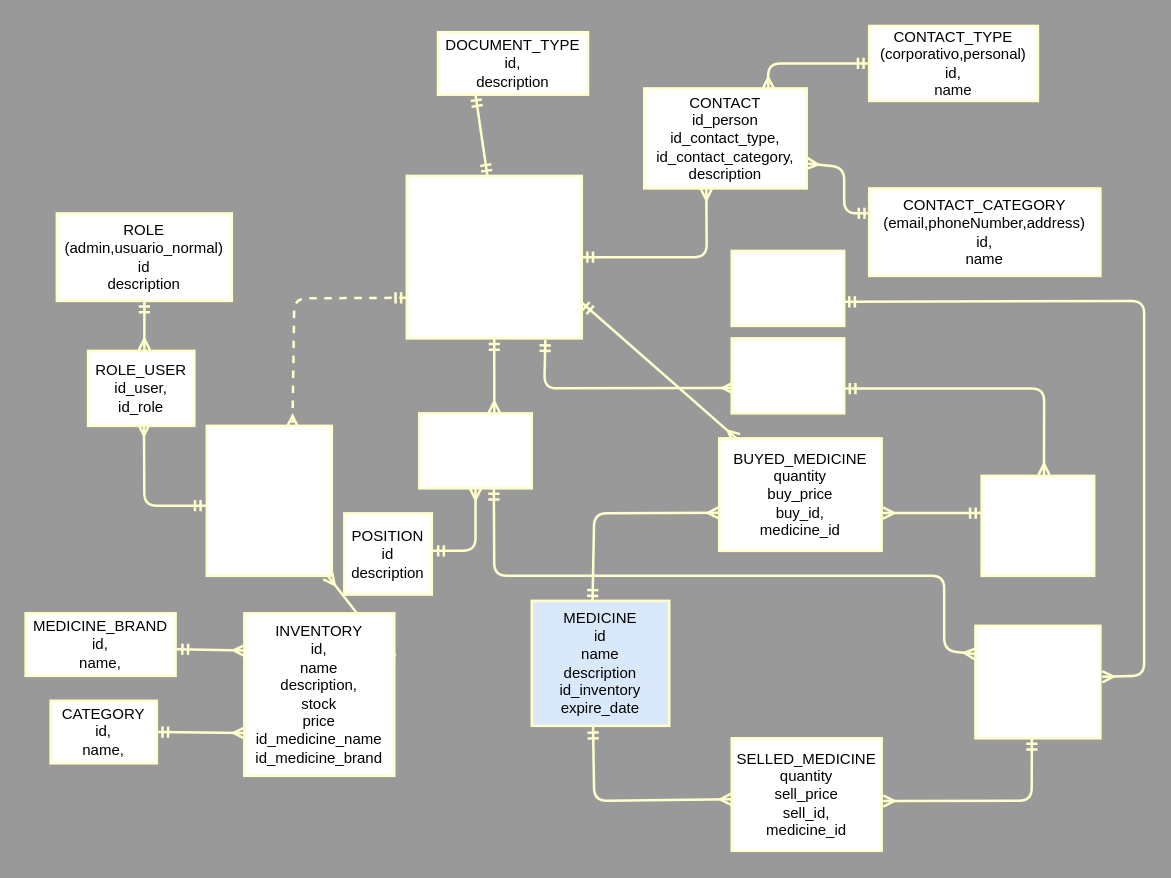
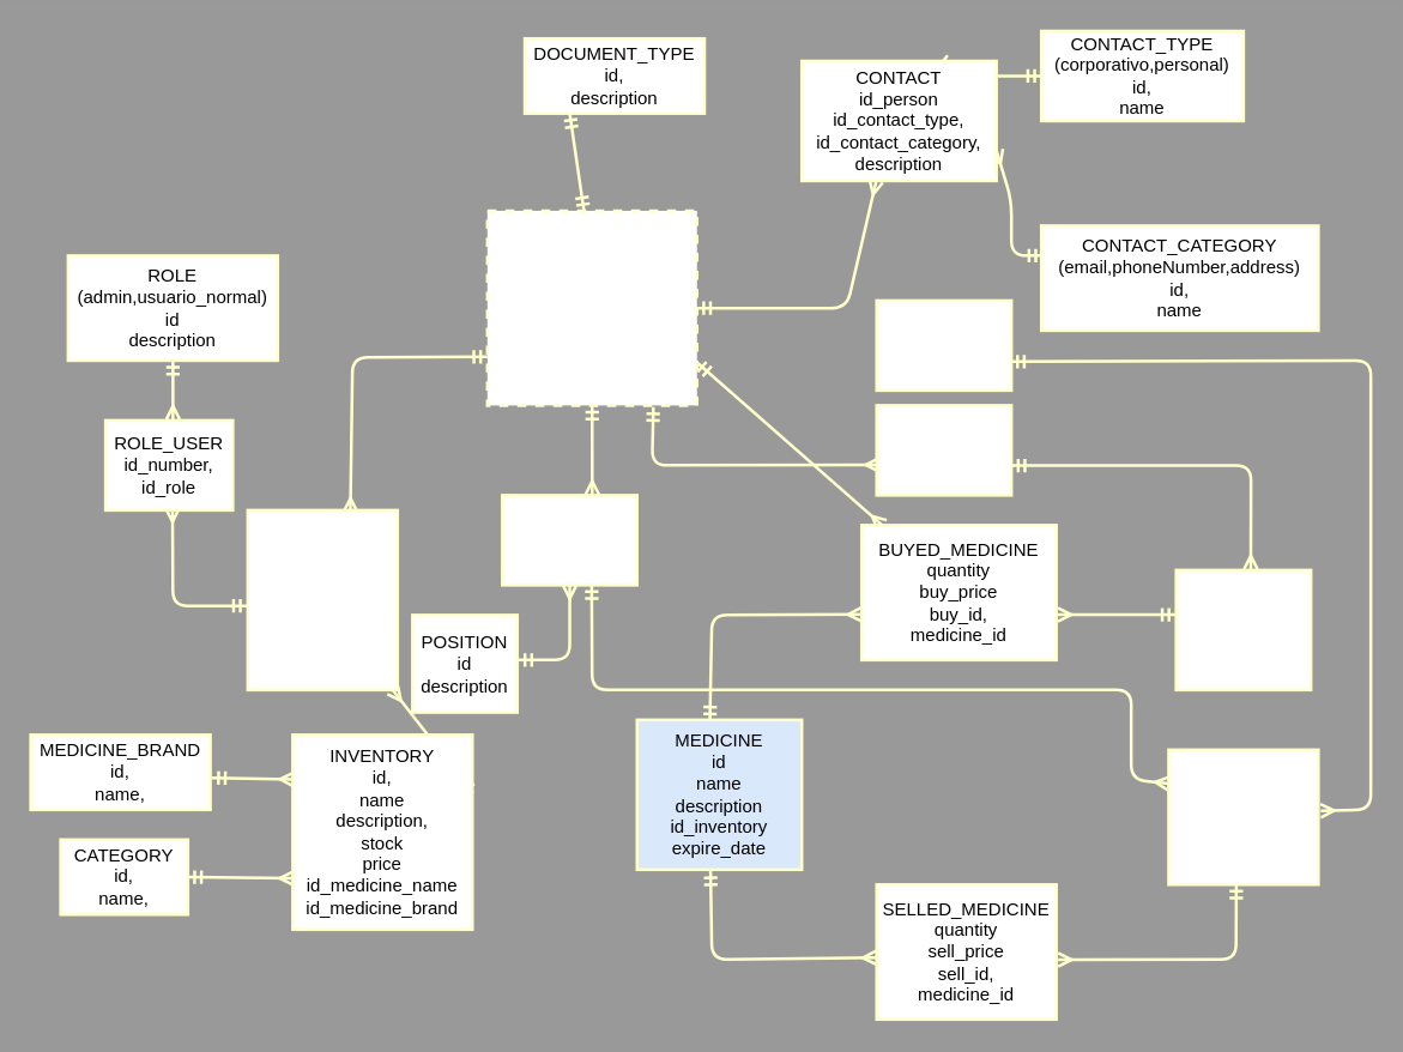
  <mxCell id="0" />
  <mxCell id="1" parent="0" />
  <mxCell id="2" style="edgeStyle=none;html=1;exitX=0.446;exitY=1.01;exitDx=0;exitDy=0;entryX=-0.003;entryY=0.542;entryDx=0;entryDy=0;strokeColor=#FFFFCC;strokeWidth=2;startArrow=ERmandOne;startFill=0;endArrow=ERmany;endFill=0;entryPerimeter=0;exitPerimeter=0;" parent="1" source="36" target="33" edge="1"><mxGeometry relative="1" as="geometry"><Array as="points"><mxPoint x="475" y="640" /></Array></mxGeometry></mxCell>
  <mxCell id="3" style="edgeStyle=none;html=1;exitX=1.004;exitY=0.3;exitDx=0;exitDy=0;strokeColor=#FFFFCC;strokeWidth=2;startArrow=ERmandOne;startFill=0;endArrow=ERmany;endFill=0;exitPerimeter=0;" parent="1" source="4" target="8" edge="1"><mxGeometry relative="1" as="geometry" /></mxCell>
  <mxCell id="4" value="INVENTORY&lt;br&gt;id,&lt;br&gt;name&lt;br&gt;description,&lt;br&gt;stock&lt;br&gt;price&lt;br&gt;id_medicine_name&lt;br&gt;id_medicine_brand" style="whiteSpace=wrap;html=1;strokeWidth=2;strokeColor=#FFFFCC;" parent="1" vertex="1"><mxGeometry x="195" y="490" width="120" height="130" as="geometry" /></mxCell>
  <mxCell id="5" style="edgeStyle=none;html=1;exitX=0.5;exitY=1;exitDx=0;exitDy=0;entryX=0.53;entryY=-0.011;entryDx=0;entryDy=0;fontColor=#FFFFFF;endArrow=ERmany;endFill=0;startArrow=ERmandOne;startFill=0;strokeColor=#FFFFCC;strokeWidth=2;entryPerimeter=0;" parent="1" source="6" target="9" edge="1"><mxGeometry relative="1" as="geometry"><Array as="points" /></mxGeometry></mxCell>
  <mxCell id="6" value="ROLE&lt;br&gt;(admin,usuario_normal)&lt;br&gt;id&lt;br&gt;description" style="whiteSpace=wrap;html=1;strokeWidth=2;strokeColor=#FFFFCC;" parent="1" vertex="1"><mxGeometry x="45" y="170" width="140" height="70" as="geometry" /></mxCell>
  <mxCell id="7" style="edgeStyle=none;html=1;exitX=-0.005;exitY=0.532;exitDx=0;exitDy=0;entryX=0.526;entryY=0.979;entryDx=0;entryDy=0;strokeColor=#FFFFCC;strokeWidth=2;fontColor=#FFFFFF;startArrow=ERmandOne;startFill=0;endArrow=ERmany;endFill=0;exitPerimeter=0;entryPerimeter=0;" parent="1" source="8" target="9" edge="1"><mxGeometry relative="1" as="geometry"><Array as="points"><mxPoint x="115" y="404" /></Array></mxGeometry></mxCell>
  <mxCell id="8" value="USER&lt;br&gt;id,&lt;br&gt;id_person&lt;br&gt;username,&lt;br&gt;password,&lt;br&gt;email,&lt;br&gt;Access_token,&lt;br&gt;refresh_token" style="whiteSpace=wrap;html=1;fontColor=#FFFFFF;strokeWidth=2;strokeColor=#FFFFCC;" parent="1" vertex="1"><mxGeometry x="165" y="340" width="100" height="120" as="geometry" /></mxCell>
- <mxCell id="9" value="ROLE_USER&lt;br&gt;id_user,&lt;br&gt;id_role" style="whiteSpace=wrap;html=1;strokeWidth=2;strokeColor=#FFFFCC;" parent="1" vertex="1"><mxGeometry x="70" y="280" width="85" height="60" as="geometry" /></mxCell>
+ <mxCell id="9" value="ROLE_USER&lt;br&gt;id_number,&lt;br&gt;id_role" style="whiteSpace=wrap;html=1;strokeWidth=2;strokeColor=#FFFFCC;" parent="1" vertex="1"><mxGeometry x="70" y="280" width="85" height="60" as="geometry" /></mxCell>
  <mxCell id="10" style="edgeStyle=none;html=1;exitX=1;exitY=0.5;exitDx=0;exitDy=0;strokeColor=#FFFFCC;strokeWidth=2;fontColor=#FFFFFF;startArrow=ERmandOne;startFill=0;endArrow=ERmany;endFill=0;entryX=0.382;entryY=1.003;entryDx=0;entryDy=0;entryPerimeter=0;" parent="1" source="17" target="24" edge="1"><mxGeometry relative="1" as="geometry"><Array as="points"><mxPoint x="565" y="205" /></Array></mxGeometry></mxCell>
  <mxCell id="11" style="edgeStyle=none;html=1;exitX=1;exitY=0.669;exitDx=0;exitDy=0;entryX=0.554;entryY=-0.008;entryDx=0;entryDy=0;strokeColor=#FFFFCC;strokeWidth=2;startArrow=ERmandOne;startFill=0;endArrow=ERmany;endFill=0;exitPerimeter=0;entryPerimeter=0;" parent="1" source="39" target="28" edge="1"><mxGeometry relative="1" as="geometry"><Array as="points"><mxPoint x="835" y="310" /></Array></mxGeometry></mxCell>
  <mxCell id="12" style="edgeStyle=none;html=1;exitX=0.792;exitY=1.008;exitDx=0;exitDy=0;entryX=0.018;entryY=0.661;entryDx=0;entryDy=0;entryPerimeter=0;strokeColor=#FFFFCC;strokeWidth=2;startArrow=ERmandOne;startFill=0;endArrow=ERmany;endFill=0;exitPerimeter=0;" parent="1" source="17" target="39" edge="1"><mxGeometry relative="1" as="geometry"><Array as="points"><mxPoint x="435" y="310" /></Array></mxGeometry></mxCell>
  <mxCell id="13" style="edgeStyle=none;html=1;exitX=0.5;exitY=1;exitDx=0;exitDy=0;entryX=0.667;entryY=-0.009;entryDx=0;entryDy=0;entryPerimeter=0;strokeColor=#FFFFCC;strokeWidth=2;startArrow=ERmandOne;startFill=0;endArrow=ERmany;endFill=0;" parent="1" source="17" target="41" edge="1"><mxGeometry relative="1" as="geometry" /></mxCell>
- <mxCell id="14" style="edgeStyle=none;html=1;exitX=0;exitY=0.75;exitDx=0;exitDy=0;entryX=0.685;entryY=0.008;entryDx=0;entryDy=0;strokeColor=#FFFFCC;strokeWidth=2;startArrow=ERmandOne;startFill=0;endArrow=ERmany;endFill=0;entryPerimeter=0;fillColor=#ffe6cc;dashed=1;" parent="1" source="17" target="8" edge="1"><mxGeometry relative="1" as="geometry"><Array as="points"><mxPoint x="235" y="238" /></Array></mxGeometry></mxCell>
+ <mxCell id="14" style="edgeStyle=none;html=1;exitX=0;exitY=0.75;exitDx=0;exitDy=0;entryX=0.685;entryY=0.008;entryDx=0;entryDy=0;strokeColor=#FFFFCC;strokeWidth=2;startArrow=ERmandOne;startFill=0;endArrow=ERmany;endFill=0;entryPerimeter=0;fillColor=#ffe6cc;" parent="1" source="17" target="8" edge="1"><mxGeometry relative="1" as="geometry"><Array as="points"><mxPoint x="235" y="238" /></Array></mxGeometry></mxCell>
  <mxCell id="15" style="edgeStyle=none;html=1;exitX=0.995;exitY=0.679;exitDx=0;exitDy=0;entryX=1.015;entryY=0.453;entryDx=0;entryDy=0;entryPerimeter=0;strokeColor=#FFFFCC;strokeWidth=2;startArrow=ERmandOne;startFill=0;endArrow=ERmany;endFill=0;exitPerimeter=0;" parent="1" source="42" target="30" edge="1"><mxGeometry relative="1" as="geometry"><Array as="points"><mxPoint x="915" y="240" /><mxPoint x="915" y="540" /></Array></mxGeometry></mxCell>
  <mxCell id="16" style="edgeStyle=none;html=1;exitX=1;exitY=0.779;exitDx=0;exitDy=0;strokeColor=#FFFFCC;strokeWidth=2;startArrow=ERmandOne;startFill=0;endArrow=ERmany;endFill=0;exitPerimeter=0;" parent="1" source="17" target="31" edge="1"><mxGeometry relative="1" as="geometry" /></mxCell>
- <mxCell id="17" value="PERSON&lt;br&gt;id,&lt;br&gt;name&lt;br&gt;document_number,&lt;br&gt;id_document_type" style="whiteSpace=wrap;html=1;fontColor=#FFFFFF;strokeWidth=2;strokeColor=#FFFFCC;" parent="1" vertex="1"><mxGeometry x="325" y="140" width="140" height="130" as="geometry" /></mxCell>
+ <mxCell id="17" value="PERSON&lt;br&gt;id,&lt;br&gt;name&lt;br&gt;document_number,&lt;br&gt;id_document_type" style="whiteSpace=wrap;html=1;fontColor=#FFFFFF;strokeWidth=2;strokeColor=#FFFFCC;dashed=1;" parent="1" vertex="1"><mxGeometry x="325" y="140" width="140" height="130" as="geometry" /></mxCell>
  <mxCell id="18" style="edgeStyle=none;html=1;exitX=0.25;exitY=1;exitDx=0;exitDy=0;entryX=0.461;entryY=0.002;entryDx=0;entryDy=0;strokeColor=#FFFFCC;strokeWidth=2;fontColor=#FFFFFF;startArrow=ERmandOne;startFill=0;endArrow=ERmandOne;endFill=0;entryPerimeter=0;" parent="1" source="19" target="17" edge="1"><mxGeometry relative="1" as="geometry" /></mxCell>
  <mxCell id="19" value="DOCUMENT_TYPE&lt;br&gt;id,&lt;br&gt;description" style="whiteSpace=wrap;html=1;strokeWidth=2;strokeColor=#FFFFCC;" parent="1" vertex="1"><mxGeometry x="350" y="25" width="120" height="50" as="geometry" /></mxCell>
  <mxCell id="20" style="edgeStyle=none;html=1;exitX=0;exitY=0.5;exitDx=0;exitDy=0;entryX=0.764;entryY=0.003;entryDx=0;entryDy=0;strokeColor=#FFFFCC;strokeWidth=2;fontColor=#FFFFFF;startArrow=ERmandOne;startFill=0;endArrow=ERmany;endFill=0;entryPerimeter=0;" parent="1" source="21" target="24" edge="1"><mxGeometry relative="1" as="geometry"><Array as="points"><mxPoint x="614" y="50" /></Array></mxGeometry></mxCell>
  <mxCell id="21" value="CONTACT_TYPE&lt;br&gt;(corporativo,personal)&lt;br&gt;id,&lt;br&gt;name" style="whiteSpace=wrap;html=1;strokeWidth=2;strokeColor=#FFFFCC;" parent="1" vertex="1"><mxGeometry x="695" y="20" width="135" height="60" as="geometry" /></mxCell>
  <mxCell id="22" style="edgeStyle=none;html=1;exitX=0.004;exitY=0.284;exitDx=0;exitDy=0;entryX=1;entryY=0.75;entryDx=0;entryDy=0;strokeColor=#FFFFCC;strokeWidth=2;fontColor=#FFFFFF;startArrow=ERmandOne;startFill=0;endArrow=ERmany;endFill=0;exitPerimeter=0;" parent="1" source="23" target="24" edge="1"><mxGeometry relative="1" as="geometry"><Array as="points"><mxPoint x="675" y="170" /><mxPoint x="675" y="133" /></Array></mxGeometry></mxCell>
  <mxCell id="23" value="CONTACT_CATEGORY&lt;br&gt;(email,phoneNumber,address)&lt;br&gt;id,&lt;br&gt;name" style="whiteSpace=wrap;html=1;strokeWidth=2;strokeColor=#FFFFCC;" parent="1" vertex="1"><mxGeometry x="695" y="150" width="185" height="70" as="geometry" /></mxCell>
- <mxCell id="24" value="CONTACT&lt;br&gt;id_person&lt;br&gt;id_contact_type,&lt;br&gt;id_contact_category,&lt;br&gt;description" style="whiteSpace=wrap;html=1;strokeWidth=2;strokeColor=#FFFFCC;" parent="1" vertex="1"><mxGeometry x="515" y="70" width="130" height="80" as="geometry" /></mxCell>
+ <mxCell id="24" value="CONTACT&lt;br&gt;id_person&lt;br&gt;id_contact_type,&lt;br&gt;id_contact_category,&lt;br&gt;description" style="whiteSpace=wrap;html=1;strokeWidth=2;strokeColor=#FFFFCC;" parent="1" vertex="1"><mxGeometry x="535" y="40" width="130" height="80" as="geometry" /></mxCell>
  <mxCell id="25" style="edgeStyle=none;html=1;strokeColor=#FFFFCC;strokeWidth=2;startArrow=ERmandOne;startFill=0;endArrow=ERmany;endFill=0;entryX=1.008;entryY=0.664;entryDx=0;entryDy=0;exitX=-0.003;exitY=0.372;exitDx=0;exitDy=0;exitPerimeter=0;entryPerimeter=0;" parent="1" source="28" target="31" edge="1"><mxGeometry relative="1" as="geometry"><mxPoint x="435.42" y="658.29" as="targetPoint" /><mxPoint x="460" y="666.743" as="sourcePoint" /><Array as="points" /></mxGeometry></mxCell>
  <mxCell id="26" style="edgeStyle=none;html=1;entryX=0.004;entryY=0.229;entryDx=0;entryDy=0;strokeColor=#FFFFCC;strokeWidth=2;startArrow=ERmandOne;startFill=0;endArrow=ERmany;endFill=0;exitX=1.008;exitY=0.573;exitDx=0;exitDy=0;exitPerimeter=0;entryPerimeter=0;" parent="1" source="27" target="4" edge="1"><mxGeometry relative="1" as="geometry"><mxPoint x="160.14" y="520.67" as="sourcePoint" /><Array as="points" /></mxGeometry></mxCell>
  <mxCell id="27" value="MEDICINE_BRAND&lt;br&gt;id,&lt;br&gt;name," style="whiteSpace=wrap;html=1;strokeWidth=2;strokeColor=#FFFFCC;" parent="1" vertex="1"><mxGeometry x="20" y="490" width="120" height="50" as="geometry" /></mxCell>
  <mxCell id="28" value="BUYS&lt;br&gt;id,&lt;br&gt;buy_date&lt;br&gt;id_supplier" style="whiteSpace=wrap;html=1;fontColor=#FFFFFF;strokeWidth=2;strokeColor=#FFFFCC;" parent="1" vertex="1"><mxGeometry x="785" y="380" width="90" height="80" as="geometry" /></mxCell>
  <mxCell id="29" style="edgeStyle=none;html=1;exitX=0.452;exitY=0.999;exitDx=0;exitDy=0;strokeColor=#FFFFCC;strokeWidth=2;startArrow=ERmandOne;startFill=0;endArrow=ERmany;endFill=0;entryX=1.01;entryY=0.558;entryDx=0;entryDy=0;entryPerimeter=0;exitPerimeter=0;" parent="1" source="30" target="33" edge="1"><mxGeometry relative="1" as="geometry"><Array as="points"><mxPoint x="825" y="640" /></Array></mxGeometry></mxCell>
  <mxCell id="30" value="SELLS&lt;br&gt;id,&lt;br&gt;sell_date&lt;br&gt;id_employee&lt;br&gt;id_customer" style="whiteSpace=wrap;html=1;fontColor=#FFFFFF;strokeWidth=2;strokeColor=#FFFFCC;" parent="1" vertex="1"><mxGeometry x="780" y="500" width="100" height="90" as="geometry" /></mxCell>
  <mxCell id="31" value="BUYED_MEDICINE&lt;br&gt;quantity&lt;br&gt;buy_price&lt;br&gt;buy_id,&lt;br&gt;medicine_id" style="whiteSpace=wrap;html=1;strokeWidth=2;strokeColor=#FFFFCC;" parent="1" vertex="1"><mxGeometry x="575" y="350" width="130" height="90" as="geometry" /></mxCell>
  <mxCell id="32" style="edgeStyle=none;html=1;strokeColor=#FFFFCC;strokeWidth=2;startArrow=ERmandOne;startFill=0;endArrow=ERmany;endFill=0;entryX=-0.002;entryY=0.662;entryDx=0;entryDy=0;entryPerimeter=0;exitX=0.442;exitY=0.005;exitDx=0;exitDy=0;exitPerimeter=0;" parent="1" source="36" target="31" edge="1"><mxGeometry relative="1" as="geometry"><mxPoint x="365" y="452.5" as="targetPoint" /><mxPoint x="385" y="490" as="sourcePoint" /><Array as="points"><mxPoint x="475" y="410" /></Array></mxGeometry></mxCell>
  <mxCell id="33" value="SELLED_MEDICINE&lt;br&gt;quantity&lt;br&gt;sell_price&lt;br&gt;sell_id,&lt;br&gt;medicine_id" style="whiteSpace=wrap;html=1;strokeWidth=2;strokeColor=#FFFFCC;" parent="1" vertex="1"><mxGeometry x="585" y="590" width="120" height="90" as="geometry" /></mxCell>
  <mxCell id="34" style="edgeStyle=none;html=1;exitX=1;exitY=0.5;exitDx=0;exitDy=0;strokeColor=#FFFFCC;strokeWidth=2;startArrow=ERmandOne;startFill=0;endArrow=ERmany;endFill=0;entryX=0.003;entryY=0.737;entryDx=0;entryDy=0;entryPerimeter=0;" parent="1" source="35" target="4" edge="1"><mxGeometry relative="1" as="geometry"><mxPoint x="220" y="580" as="targetPoint" /></mxGeometry></mxCell>
  <mxCell id="35" value="CATEGORY&lt;br&gt;id,&lt;br&gt;name," style="whiteSpace=wrap;html=1;strokeWidth=2;strokeColor=#FFFFCC;" parent="1" vertex="1"><mxGeometry x="40" y="560" width="85" height="50" as="geometry" /></mxCell>
  <mxCell id="36" value="MEDICINE&lt;br&gt;id&lt;br&gt;name&lt;br&gt;description&lt;br&gt;id_inventory&lt;br&gt;expire_date" style="whiteSpace=wrap;html=1;strokeWidth=2;strokeColor=#FFFFCC;fillColor=#dae8fc;" parent="1" vertex="1"><mxGeometry x="425" y="480" width="110" height="100" as="geometry" /></mxCell>
  <mxCell id="37" style="edgeStyle=none;html=1;exitX=1.009;exitY=0.461;exitDx=0;exitDy=0;entryX=0.5;entryY=1;entryDx=0;entryDy=0;strokeColor=#FFFFCC;strokeWidth=2;startArrow=ERmandOne;startFill=0;endArrow=ERmany;endFill=0;exitPerimeter=0;" parent="1" source="38" target="41" edge="1"><mxGeometry relative="1" as="geometry"><Array as="points"><mxPoint x="380" y="440" /></Array></mxGeometry></mxCell>
  <mxCell id="38" value="POSITION&lt;br&gt;id&lt;br&gt;description" style="whiteSpace=wrap;html=1;strokeWidth=2;strokeColor=#FFFFCC;" parent="1" vertex="1"><mxGeometry x="275" y="410" width="70" height="65" as="geometry" /></mxCell>
  <mxCell id="39" value="SUPPLIER&lt;br&gt;id&lt;br&gt;id_person" style="whiteSpace=wrap;html=1;fontColor=#FFFFFF;strokeWidth=2;strokeColor=#FFFFCC;" parent="1" vertex="1"><mxGeometry x="585" y="270" width="90" height="60" as="geometry" /></mxCell>
  <mxCell id="40" style="edgeStyle=none;html=1;exitX=0.663;exitY=0.998;exitDx=0;exitDy=0;entryX=0;entryY=0.25;entryDx=0;entryDy=0;strokeWidth=2;startArrow=ERmandOne;startFill=0;endArrow=ERmany;endFill=0;exitPerimeter=0;strokeColor=#FFFFCC;" parent="1" source="41" target="30" edge="1"><mxGeometry relative="1" as="geometry"><Array as="points"><mxPoint x="395" y="460" /><mxPoint x="755" y="460" /><mxPoint x="755" y="520" /></Array></mxGeometry></mxCell>
  <mxCell id="41" value="EMPLOYEE&lt;br&gt;id&lt;br&gt;id_person&lt;br&gt;id_position" style="whiteSpace=wrap;html=1;fontColor=#FFFFFF;strokeWidth=2;strokeColor=#FFFFCC;" parent="1" vertex="1"><mxGeometry x="335" y="330" width="90" height="60" as="geometry" /></mxCell>
  <mxCell id="42" value="CUSTOMER&lt;br&gt;id&lt;br&gt;id_person" style="whiteSpace=wrap;html=1;fontColor=#FFFFFF;strokeWidth=2;strokeColor=#FFFFCC;" parent="1" vertex="1"><mxGeometry x="585" y="200" width="90" height="60" as="geometry" /></mxCell>
